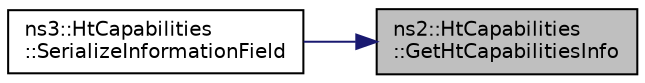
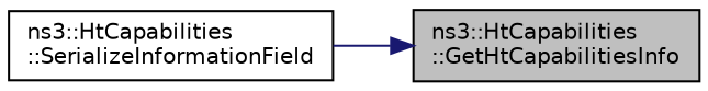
  digraph {
    rankdir=RL
    node [color=black fontname=Helvetica fontsize=10 shape=record style=filled]
-   n1 [fillcolor=grey75 fontcolor=black height=0.2 label="ns2::HtCapabilities\l::GetHtCapabilitiesInfo" width=0.4]
+   n1 [fillcolor=grey75 fontcolor=black height=0.2 label="ns3::HtCapabilities\l::GetHtCapabilitiesInfo" width=0.4]
    n2 [fillcolor=white height=0.2 label="ns3::HtCapabilities\l::SerializeInformationField" width=0.4]
    n1 -> n2 [color=midnightblue dir=back fontname=Helvetica fontsize=10 labelfontname=Helvetica labelfontsize=10 style=solid]
  }
